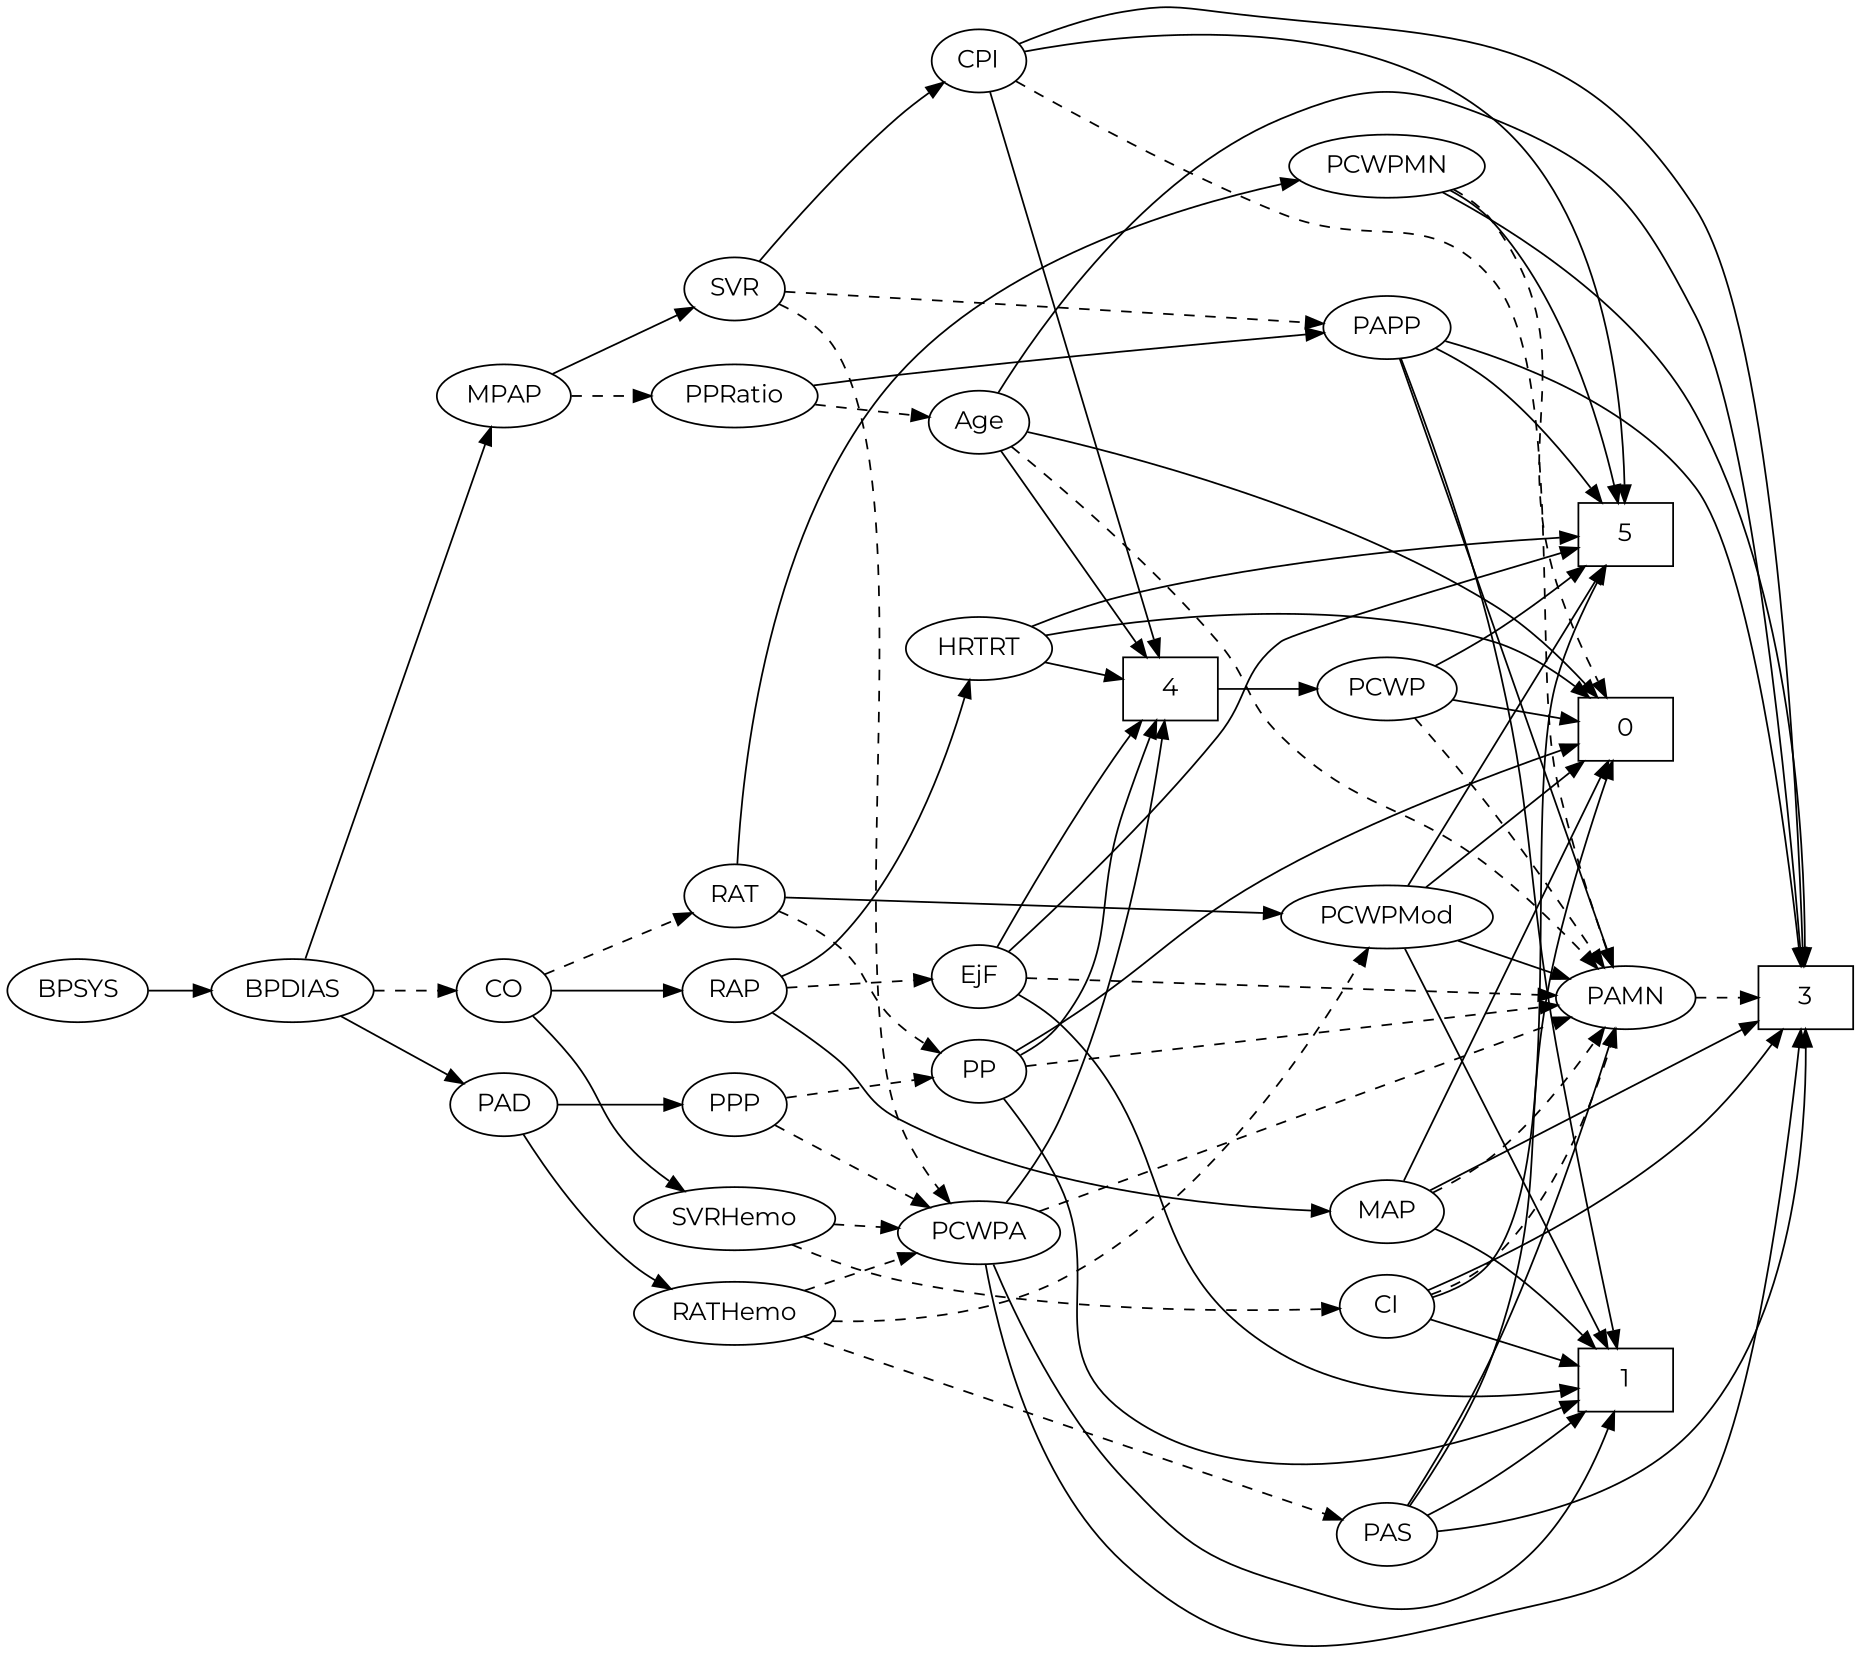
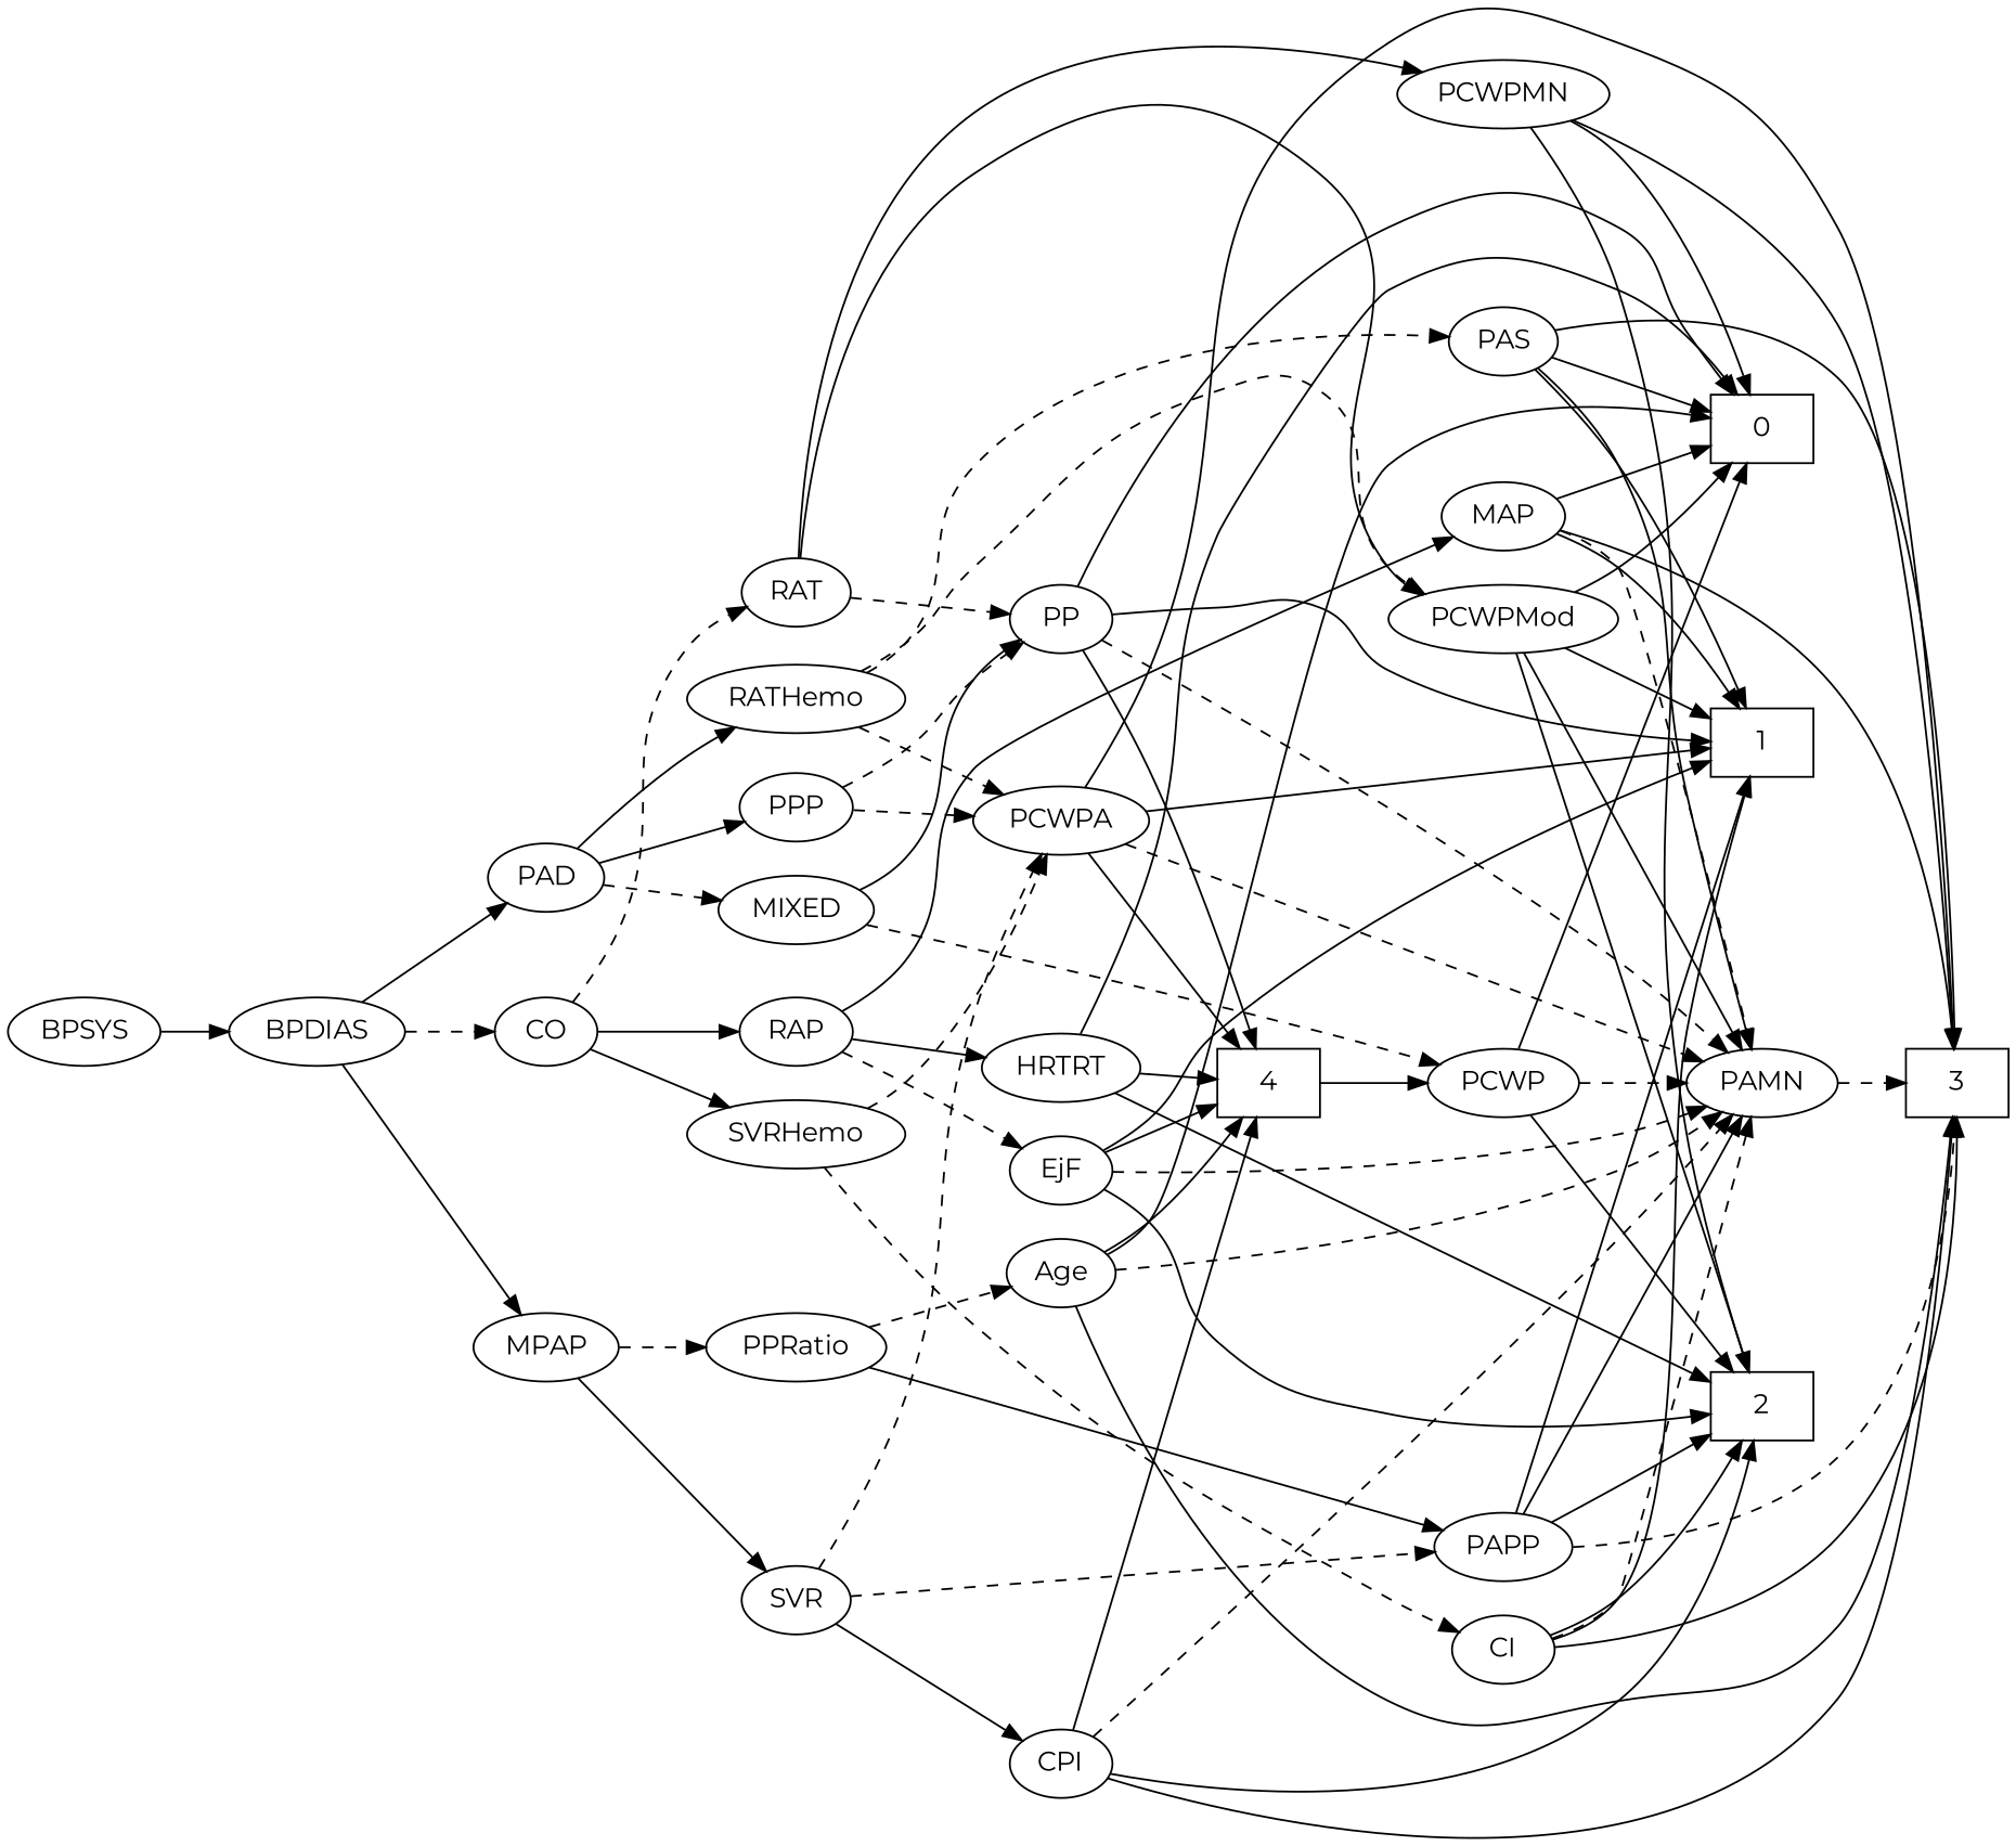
  strict digraph {
    fontname=Montserrat
    rankdir=LR
    node [fontname=Montserrat]
    edge [fontname=Montserrat style=solid]
    1 [height=0.5 shape=box width=0.75]
-   2 [height=0.5 shape=box width=0.75 label=5]
+   2 [height=0.5 shape=box width=0.75]
    3 [height=0.5 shape=box width=0.75]
    4 [height=0.5 shape=box width=0.75]
    PCWP [height=0.5 width=0.97491]
    n6 [height=0.5 label=0 shape=box width=0.75]
    Age [height=0.5 width=0.75]
    PAMN [height=0.5 width=1.011]
    EjF [height=0.5 width=0.75]
    RAP [height=0.5 width=0.77632]
    MAP [height=0.5 width=0.84854]
    HRTRT [height=0.5 width=1.1013]
+   MIXED [height=0.5 width=1.1193]
    PP [height=0.5 width=0.75]
    MPAP [height=0.5 width=0.97491]
    SVR [height=0.5 width=0.77632]
    PPRatio [height=0.5 width=1.1013]
    PCWPA [height=0.5 width=1.1555]
    CPI [height=0.5 width=0.75]
    PAPP [height=0.5 width=0.88464]
    BPSYS [height=0.5 width=1.0471]
    BPDIAS [height=0.5 width=1.1735]
    PAD [height=0.5 width=0.79437]
    CO [height=0.5 width=0.75]
    RATHemo [height=0.5 width=1.3721]
    PPP [height=0.5 width=0.75]
    RAT [height=0.5 width=0.75827]
    SVRHemo [height=0.5 width=1.3902]
    PAS [height=0.5 width=0.75]
    PCWPMod [height=0.5 width=1.4443]
    PCWPMN [height=0.5 width=1.3902]
    CI [height=0.5 width=0.75]
    4 -> PCWP
    PCWP -> 2
    PCWP -> n6
    PCWP -> PAMN [style=dashed]
    Age -> 3
    Age -> 4
    Age -> n6
    Age -> PAMN [style=dashed]
    PAMN -> 3 [style=dashed]
    EjF -> 1
    EjF -> 2
    EjF -> 4
    EjF -> PAMN [style=dashed]
    RAP -> EjF [style=dashed]
    RAP -> MAP
    RAP -> HRTRT
    MAP -> 1
    MAP -> 3
    MAP -> n6
    MAP -> PAMN [style=dashed]
    HRTRT -> 2
    HRTRT -> 4
    HRTRT -> n6
+   MIXED -> PCWP [style=dashed]
+   MIXED -> PP
    PP -> 1
    PP -> 4
    PP -> n6
    PP -> PAMN [style=dashed]
    MPAP -> SVR
    MPAP -> PPRatio [style=dashed]
    SVR -> PCWPA [style=dashed]
    SVR -> CPI
    SVR -> PAPP [style=dashed]
    PPRatio -> Age [style=dashed]
    PPRatio -> PAPP
    PCWPA -> 1
    PCWPA -> 3
    PCWPA -> 4
    PCWPA -> PAMN [style=dashed]
    CPI -> 2
    CPI -> 3
    CPI -> 4
    CPI -> PAMN [style=dashed]
    PAPP -> 1
    PAPP -> 2
-   PAPP -> 3
+   PAPP -> 3 [style=dashed]
    PAPP -> PAMN
    BPSYS -> BPDIAS
    BPDIAS -> MPAP
    BPDIAS -> PAD
    BPDIAS -> CO [style=dashed]
+   PAD -> MIXED [style=dashed]
    PAD -> RATHemo
    PAD -> PPP
    CO -> RAP
    CO -> RAT [style=dashed]
    CO -> SVRHemo
    RATHemo -> PCWPA [style=dashed]
    RATHemo -> PAS [style=dashed]
    RATHemo -> PCWPMod [style=dashed]
    PPP -> PP [style=dashed]
    PPP -> PCWPA [style=dashed]
    RAT -> PP [style=dashed]
    RAT -> PCWPMod
    RAT -> PCWPMN
    SVRHemo -> PCWPA [style=dashed]
    SVRHemo -> CI [style=dashed]
    PAS -> 1
    PAS -> 3
    PAS -> n6
    PAS -> PAMN
    PCWPMod -> 1
    PCWPMod -> 2
    PCWPMod -> n6
    PCWPMod -> PAMN
    PCWPMN -> 2
    PCWPMN -> 3
-   PCWPMN -> n6 [style=dashed]
+   PCWPMN -> n6
    CI -> 1
    CI -> 2
    CI -> 3
    CI -> PAMN [style=dashed]
  }
